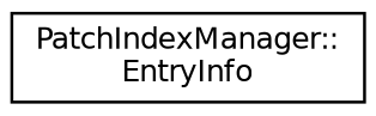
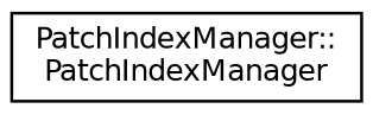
  digraph {
    rankdir=LR
-   n1 [color=black fillcolor=white fontname=Helvetica fontsize=10 height=0.2 label="PatchIndexManager::\lEntryInfo" shape=record style=filled width=0.4]
+   n1 [color=black fillcolor=white fontname=Helvetica fontsize=10 height=0.2 label="PatchIndexManager::\lPatchIndexManager" shape=record style=filled width=0.4]
  }
